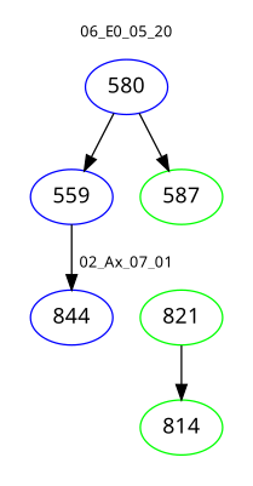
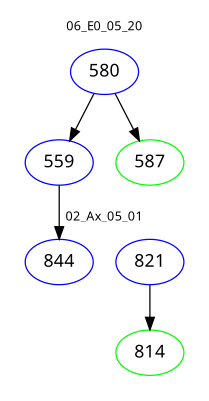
  digraph {
    fontname="Noto Sans"
    node [color=blue fontname="Noto Sans"]
    edge [color=black fontname="Noto Sans"]
-   n1 [color=green label=821]
+   n1 [label=821]
    n2 [color=green label=814]
    n3 [label=844]
    n4 [label=580]
    n5 [label=559]
    n6 [color=green label=587]
    subgraph cluster_1 {
      color=white
      fontsize=10
-     label="02_Ax_07_01"
+     label="02_Ax_05_01"
      n1
      n2
      n3
    }
    subgraph cluster_2 {
      color=white
      fontsize=10
      label="06_E0_05_20"
      n4
      n5
      n6
    }
    n1 -> n2
    n4 -> n5
    n4 -> n6
    n5 -> n3
  }
